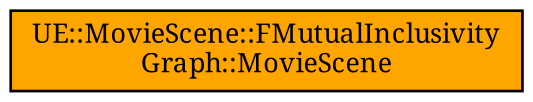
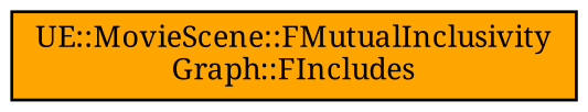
  digraph {
    rankdir=LR
    fontname="Noto Serif"
-   n1 [color=black fillcolor=orange fontname="Noto Serif" fontsize=10 height=0.2 label="UE::MovieScene::FMutualInclusivity\lGraph::MovieScene" shape=box style=filled width=0.4]
+   n1 [color=black fillcolor=orange fontname="Noto Serif" fontsize=10 height=0.2 label="UE::MovieScene::FMutualInclusivity\lGraph::FIncludes" shape=box style=filled width=0.4]
  }
